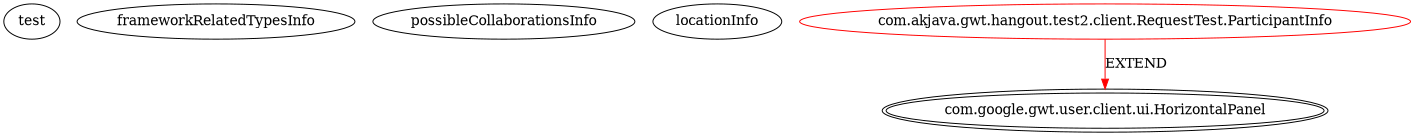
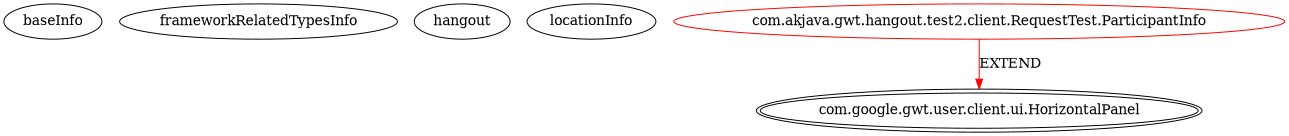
  digraph {
-   baseInfo [category=extension_graph graphId=547 isAnonymous=false possibleRelation=false label=test]
+   baseInfo [category=extension_graph graphId=547 isAnonymous=false possibleRelation=false]
    frameworkRelatedTypesInfo [0="com.google.gwt.user.client.ui.HorizontalPanel"]
-   possibleCollaborationsInfo
+   possibleCollaborationsInfo [label=hangout]
    locationInfo [contextSignature=ParticipantInfo filePath="/akjava-GWT-Hangouts/GWT-Hangouts-master/apps/hangout-test/src/com/akjava/gwt/hangout/test2/client/RequestTest.java" graphId=547 projectName="akjava-GWT-Hangouts"]
    n5 [color=red isFrameworkType=false label="com.akjava.gwt.hangout.test2.client.RequestTest.ParticipantInfo" vertexType=ROOT_CLIENT_CLASS_DECLARATION]
    n6 [isFrameworkType=true label="com.google.gwt.user.client.ui.HorizontalPanel" peripheries=2 vertexType=FRAMEWORK_CLASS_TYPE]
    n5 -> n6 [color=red label=EXTEND]
  }
